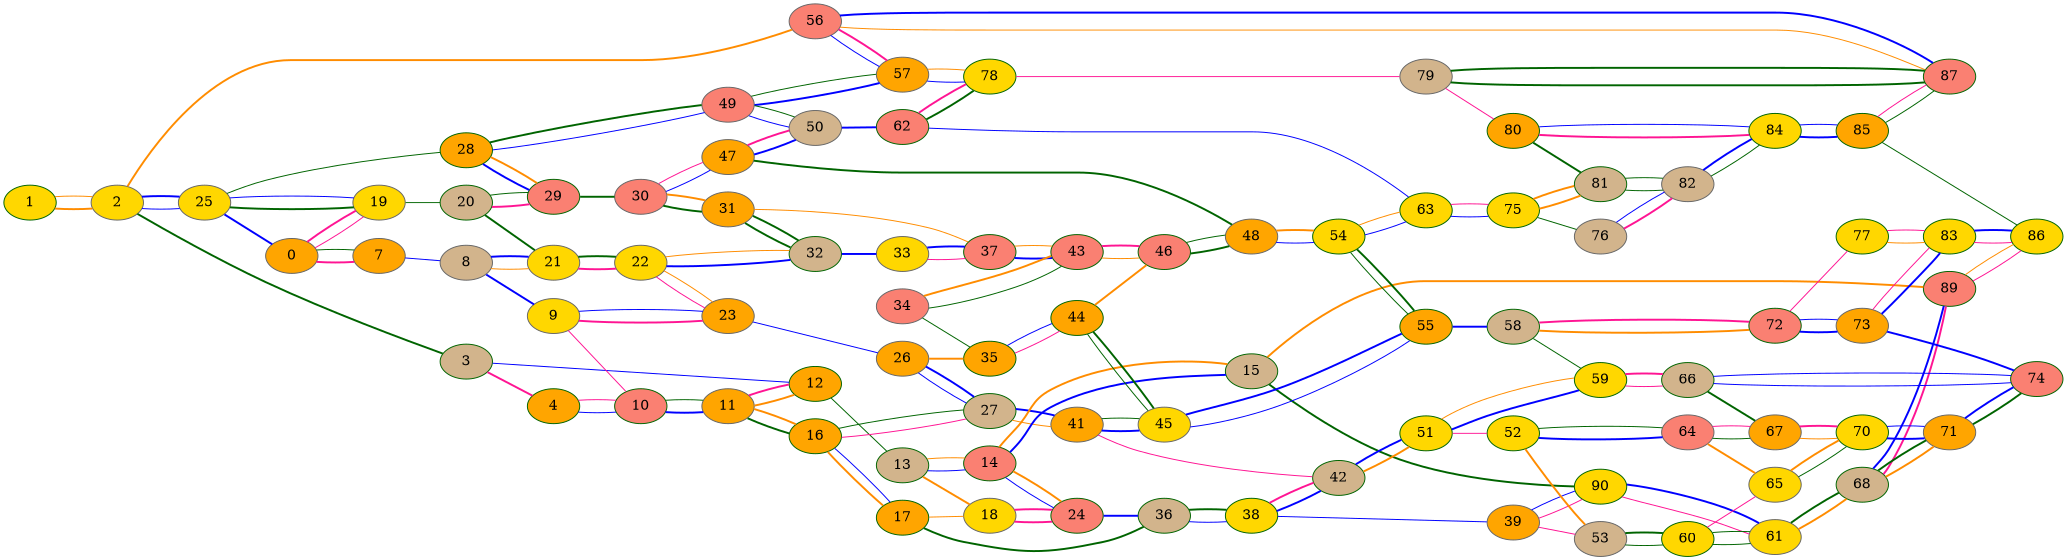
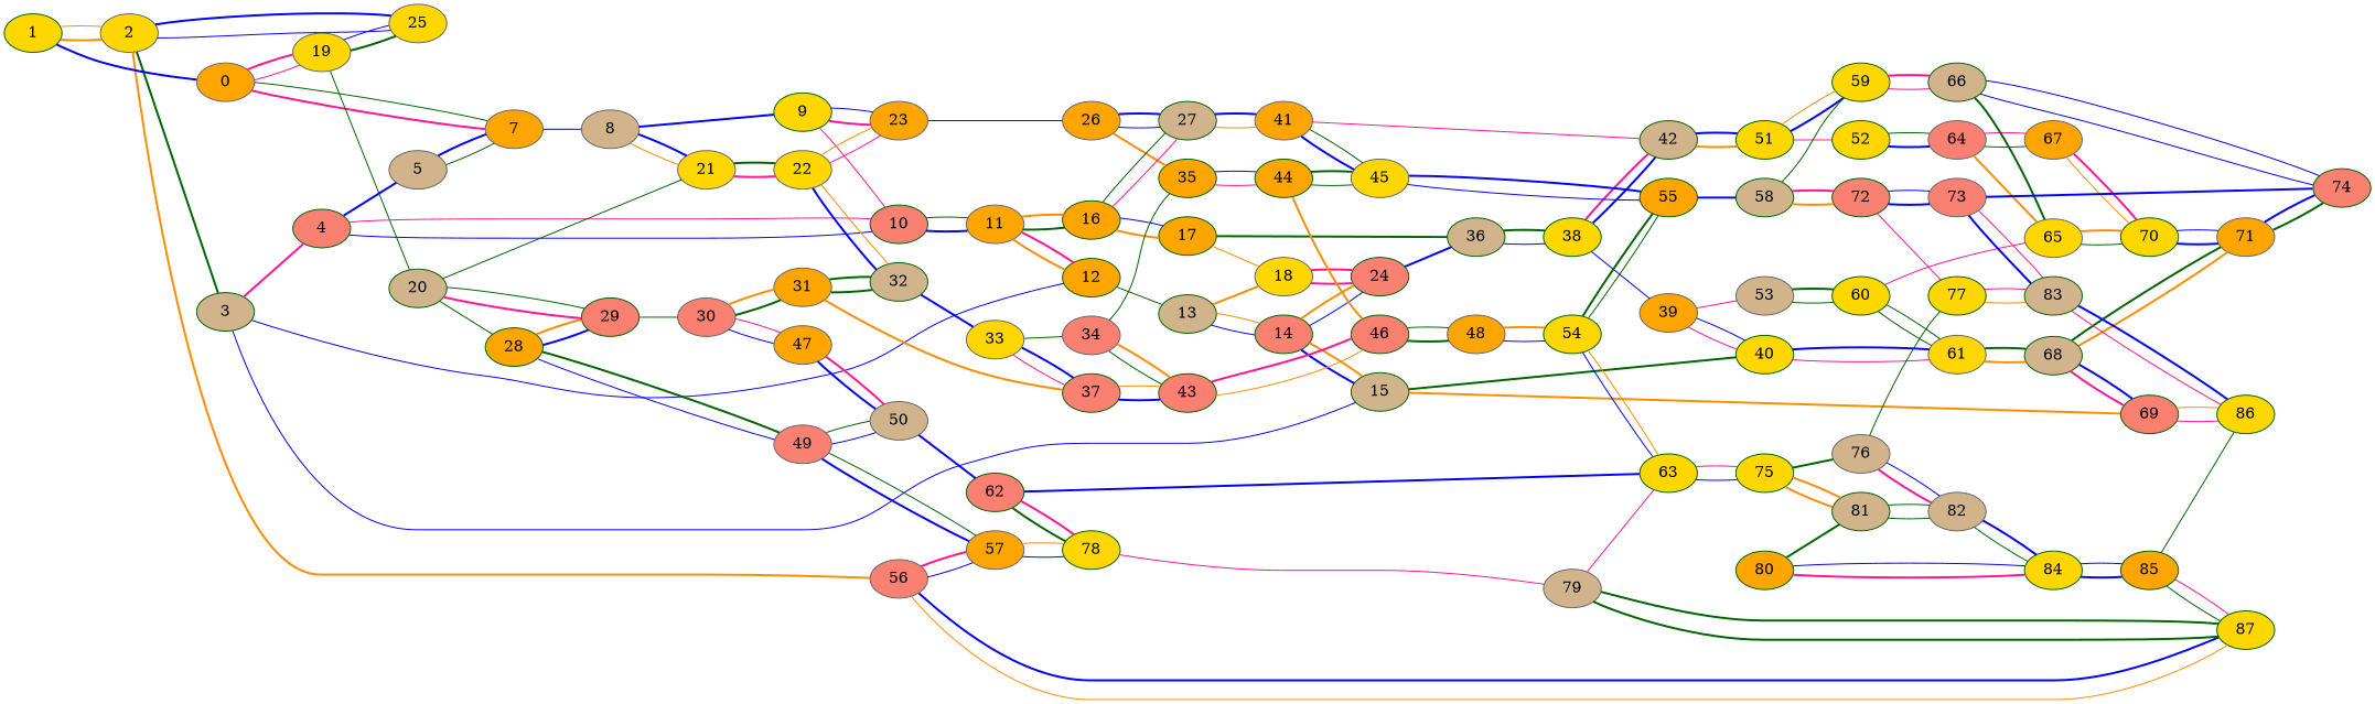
  graph {
    rankdir=LR
    node [color=darkgreen fillcolor=gold style=filled]
    edge [color=blue style=solid]
    2 [color=gray40]
    1
    n3 [color=gray40 fillcolor=orange label=0]
    3 [fillcolor=tan]
    25 [color=gray40]
    56 [color=gray40 fillcolor=salmon]
    7 [color=gray40 fillcolor=orange]
    19 [color=gray40]
-   4 [fillcolor=orange]
+   4 [fillcolor=salmon]
    12 [fillcolor=orange]
    15 [fillcolor=tan]
    28 [fillcolor=orange]
    57 [color=gray40 fillcolor=orange]
-   87 [fillcolor=salmon]
+   87
+   5 [color=gray40 fillcolor=tan]
    10 [fillcolor=salmon]
    13 [fillcolor=tan]
-   40 [label=90]
-   69 [fillcolor=salmon label=89]
+   40
+   69 [fillcolor=salmon]
    11 [color=gray40 fillcolor=orange]
    8 [color=gray40 fillcolor=tan]
    20 [fillcolor=tan]
-   9 [color=gray40]
+   9
    21 [color=gray40]
    23 [color=gray40 fillcolor=orange]
    22 [color=gray40]
    26 [color=gray40 fillcolor=orange]
    16 [fillcolor=orange]
    17 [fillcolor=orange]
    27 [fillcolor=tan]
    14 [fillcolor=salmon]
    18 [color=gray40]
    24 [fillcolor=salmon]
    36 [fillcolor=tan]
    61 [color=gray40]
    86
    41 [color=gray40 fillcolor=orange]
    38
    29 [fillcolor=salmon]
    30 [color=gray40 fillcolor=salmon]
    32 [fillcolor=tan]
    33 [color=gray40]
    35 [fillcolor=orange]
    49 [color=gray40 fillcolor=salmon]
    44 [fillcolor=orange]
    42 [fillcolor=tan]
    45 [color=gray40]
    50 [color=gray40 fillcolor=tan]
    31 [color=gray40 fillcolor=orange]
    47 [color=gray40 fillcolor=orange]
    37 [fillcolor=salmon]
    48 [color=gray40 fillcolor=orange]
    43 [fillcolor=salmon]
    34 [color=gray40 fillcolor=salmon]
    46 [fillcolor=salmon]
    39 [color=gray40 fillcolor=orange]
    53 [color=gray40 fillcolor=tan]
    51
    60
    68 [fillcolor=tan]
    55 [fillcolor=orange]
    52
    59
    58 [fillcolor=tan]
    54
    62 [fillcolor=salmon]
    63
    78
    64 [color=gray40 fillcolor=salmon]
    66 [fillcolor=tan]
    65 [color=gray40]
    67 [color=gray40 fillcolor=orange]
    75
    72 [fillcolor=salmon]
    79 [color=gray40 fillcolor=tan]
-   73 [color=gray40 fillcolor=orange]
+   73 [color=gray40 fillcolor=salmon]
    77
    74 [fillcolor=salmon]
    70
    71 [color=gray40 fillcolor=orange]
    76 [color=gray40 fillcolor=tan]
    81 [fillcolor=tan]
-   83
+   83 [fillcolor=tan]
    82 [color=gray40 fillcolor=tan]
    84
    80 [fillcolor=orange]
    85 [fillcolor=orange]
    2 -- 3 [color=darkgreen style=bold]
    2 -- 25
    2 -- 25 [style=bold]
    2 -- 56 [color=darkorange style=bold]
    1 -- 2 [color=darkorange style=bold]
    1 -- 2 [color=darkorange]
-   25 -- n3 [style=bold]
+   1 -- n3 [style=bold]
    n3 -- 7 [color=deeppink style=bold]
    n3 -- 7 [color=darkgreen]
    n3 -- 19 [color=deeppink]
    n3 -- 19 [color=deeppink style=bold]
    3 -- 4 [color=deeppink style=bold]
    3 -- 12
-   25 -- 28 [color=darkgreen]
+   3 -- 15
+   20 -- 28 [color=darkgreen]
    56 -- 57
    56 -- 57 [color=deeppink style=bold]
    56 -- 87 [color=darkorange]
    56 -- 87 [style=bold]
    7 -- 8
    19 -- 25 [color=darkgreen style=bold]
    19 -- 25
    19 -- 20 [color=darkgreen]
+   4 -- 5 [style=bold]
    4 -- 10
    4 -- 10 [color=deeppink]
    12 -- 13 [color=darkgreen]
    15 -- 40 [color=darkgreen style=bold]
    15 -- 69 [color=darkorange style=bold]
    28 -- 29 [style=bold]
    28 -- 29 [color=darkorange style=bold]
    28 -- 49
    28 -- 49 [color=darkgreen style=bold]
    57 -- 78
    57 -- 78 [color=darkorange]
+   5 -- 7 [color=darkgreen]
+   5 -- 7 [style=bold]
    10 -- 11 [style=bold]
    10 -- 11 [color=darkgreen]
    13 -- 14
    13 -- 14 [color=darkorange]
    13 -- 18 [color=darkorange style=bold]
    40 -- 61 [color=deeppink]
    40 -- 61 [style=bold]
    69 -- 86 [color=deeppink]
    69 -- 86 [color=darkorange]
    11 -- 12 [color=darkorange style=bold]
    11 -- 12 [color=deeppink style=bold]
    11 -- 16 [color=darkgreen style=bold]
    11 -- 16 [color=darkorange style=bold]
    8 -- 9 [style=bold]
    8 -- 21 [color=darkorange]
    8 -- 21 [style=bold]
-   20 -- 21 [color=darkgreen style=bold]
+   20 -- 21 [color=darkgreen]
    20 -- 29 [color=deeppink style=bold]
    20 -- 29 [color=darkgreen]
    9 -- 10 [color=deeppink]
    9 -- 23 [color=deeppink style=bold]
    9 -- 23
    21 -- 22 [color=deeppink style=bold]
    21 -- 22 [color=darkgreen style=bold]
    23 -- 26
    22 -- 23 [color=deeppink]
    22 -- 23 [color=darkorange]
    22 -- 32 [style=bold]
    22 -- 32 [color=darkorange]
    26 -- 27
    26 -- 27 [style=bold]
    26 -- 35 [color=darkorange style=bold]
    16 -- 17 [color=darkorange style=bold]
    16 -- 17
    16 -- 27 [color=deeppink]
    16 -- 27 [color=darkgreen]
    17 -- 18 [color=darkorange]
    17 -- 36 [color=darkgreen style=bold]
    27 -- 41 [color=darkorange]
    27 -- 41 [style=bold]
    14 -- 15 [style=bold]
    14 -- 15 [color=darkorange style=bold]
    14 -- 24
    14 -- 24 [color=darkorange style=bold]
    18 -- 24 [color=deeppink style=bold]
    18 -- 24 [color=deeppink style=bold]
    24 -- 36 [style=bold]
    36 -- 38
    36 -- 38 [color=darkgreen style=bold]
    61 -- 68 [color=darkorange style=bold]
    61 -- 68 [color=darkgreen style=bold]
    41 -- 42 [color=deeppink]
    41 -- 45 [style=bold]
    41 -- 45 [color=darkgreen]
    38 -- 42 [style=bold]
    38 -- 42 [color=deeppink style=bold]
    38 -- 39
-   29 -- 30 [color=darkgreen style=bold]
+   29 -- 30 [color=darkgreen]
    30 -- 31 [color=darkgreen style=bold]
    30 -- 31 [color=darkorange style=bold]
    30 -- 47
    30 -- 47 [color=deeppink]
    32 -- 33 [style=bold]
    33 -- 37 [color=deeppink]
    33 -- 37 [style=bold]
+   33 -- 34 [color=darkgreen]
    35 -- 44 [color=deeppink]
    35 -- 44
    49 -- 57 [style=bold]
    49 -- 57 [color=darkgreen]
    49 -- 50
    49 -- 50 [color=darkgreen]
    44 -- 45 [color=darkgreen]
    44 -- 45 [color=darkgreen style=bold]
    44 -- 46 [color=darkorange style=bold]
    42 -- 51 [color=darkorange style=bold]
    42 -- 51 [style=bold]
    45 -- 55
    45 -- 55 [style=bold]
    50 -- 62 [style=bold]
    31 -- 32 [color=darkgreen style=bold]
    31 -- 32 [color=darkgreen style=bold]
-   31 -- 37 [color=darkorange]
+   31 -- 37 [color=darkorange style=bold]
    47 -- 50 [style=bold]
    47 -- 50 [color=deeppink style=bold]
-   47 -- 48 [color=darkgreen style=bold]
    37 -- 43 [style=bold]
    37 -- 43 [color=darkorange]
    48 -- 54
    48 -- 54 [color=darkorange style=bold]
    43 -- 46 [color=darkorange]
    43 -- 46 [color=deeppink style=bold]
    34 -- 35 [color=darkgreen]
    34 -- 43 [color=darkgreen]
    34 -- 43 [color=darkorange style=bold]
    46 -- 48 [color=darkgreen style=bold]
    46 -- 48 [color=darkgreen]
    39 -- 40 [color=deeppink]
    39 -- 40
    39 -- 53 [color=deeppink]
    53 -- 60 [color=darkgreen]
    53 -- 60 [color=darkgreen style=bold]
    51 -- 52 [color=deeppink]
    51 -- 59 [style=bold]
    51 -- 59 [color=darkorange]
    60 -- 61 [color=darkgreen]
    60 -- 61 [color=darkgreen]
    60 -- 65 [color=deeppink]
    68 -- 69 [color=deeppink style=bold]
    68 -- 69 [style=bold]
    68 -- 71 [color=darkorange style=bold]
    68 -- 71 [color=darkgreen style=bold]
    55 -- 58 [style=bold]
-   52 -- 53 [color=darkorange style=bold]
    52 -- 64 [style=bold]
    52 -- 64 [color=darkgreen]
    59 -- 66 [color=deeppink]
    59 -- 66 [color=deeppink style=bold]
    58 -- 59 [color=darkgreen]
    58 -- 72 [color=darkorange style=bold]
    58 -- 72 [color=deeppink style=bold]
    54 -- 55 [color=darkgreen]
    54 -- 55 [color=darkgreen style=bold]
    54 -- 63
    54 -- 63 [color=darkorange]
-   62 -- 63
+   62 -- 63 [style=bold]
    62 -- 78 [color=darkgreen style=bold]
    62 -- 78 [color=deeppink style=bold]
    63 -- 75
    63 -- 75 [color=deeppink]
    78 -- 79 [color=deeppink]
    64 -- 65 [color=darkorange style=bold]
    64 -- 67 [color=darkgreen]
    64 -- 67 [color=deeppink]
-   66 -- 67 [color=darkgreen style=bold]
+   66 -- 65 [color=darkgreen style=bold]
    66 -- 74
    66 -- 74
    65 -- 70 [color=darkgreen]
    65 -- 70 [color=darkorange style=bold]
    67 -- 70 [color=darkorange]
    67 -- 70 [color=deeppink style=bold]
-   75 -- 76 [color=darkgreen]
+   75 -- 76 [color=darkgreen style=bold]
    75 -- 81 [color=darkorange style=bold]
    75 -- 81 [color=darkorange style=bold]
    72 -- 73 [style=bold]
    72 -- 73
    72 -- 77 [color=deeppink]
    79 -- 87 [color=darkgreen style=bold]
    79 -- 87 [color=darkgreen style=bold]
-   79 -- 80 [color=deeppink]
+   79 -- 63 [color=deeppink]
    73 -- 74 [style=bold]
    73 -- 83 [style=bold]
    73 -- 83 [color=deeppink]
    77 -- 83 [color=darkorange]
    77 -- 83 [color=deeppink]
    70 -- 71 [style=bold]
    70 -- 71
    71 -- 74 [color=darkgreen style=bold]
    71 -- 74 [style=bold]
+   76 -- 77 [color=darkgreen]
    76 -- 82 [color=deeppink style=bold]
    76 -- 82
    81 -- 82 [color=darkgreen]
    81 -- 82 [color=darkgreen]
    83 -- 86 [color=deeppink]
    83 -- 86 [style=bold]
    82 -- 84 [color=darkgreen]
    82 -- 84 [style=bold]
    84 -- 85 [style=bold]
    84 -- 85
    80 -- 81 [color=darkgreen style=bold]
    80 -- 84 [color=deeppink style=bold]
    80 -- 84
    85 -- 87 [color=darkgreen]
    85 -- 87 [color=deeppink]
    85 -- 86 [color=darkgreen]
  }
